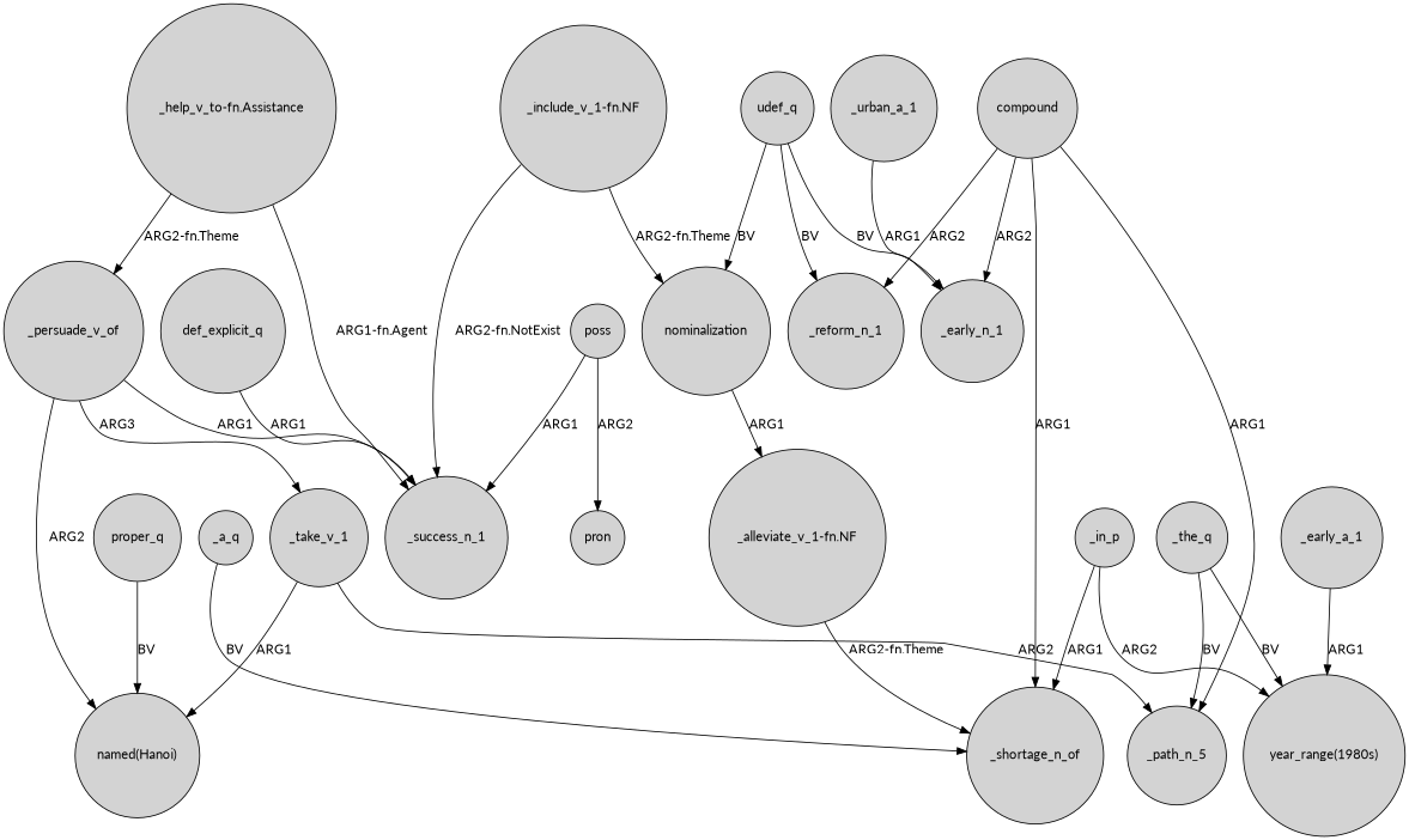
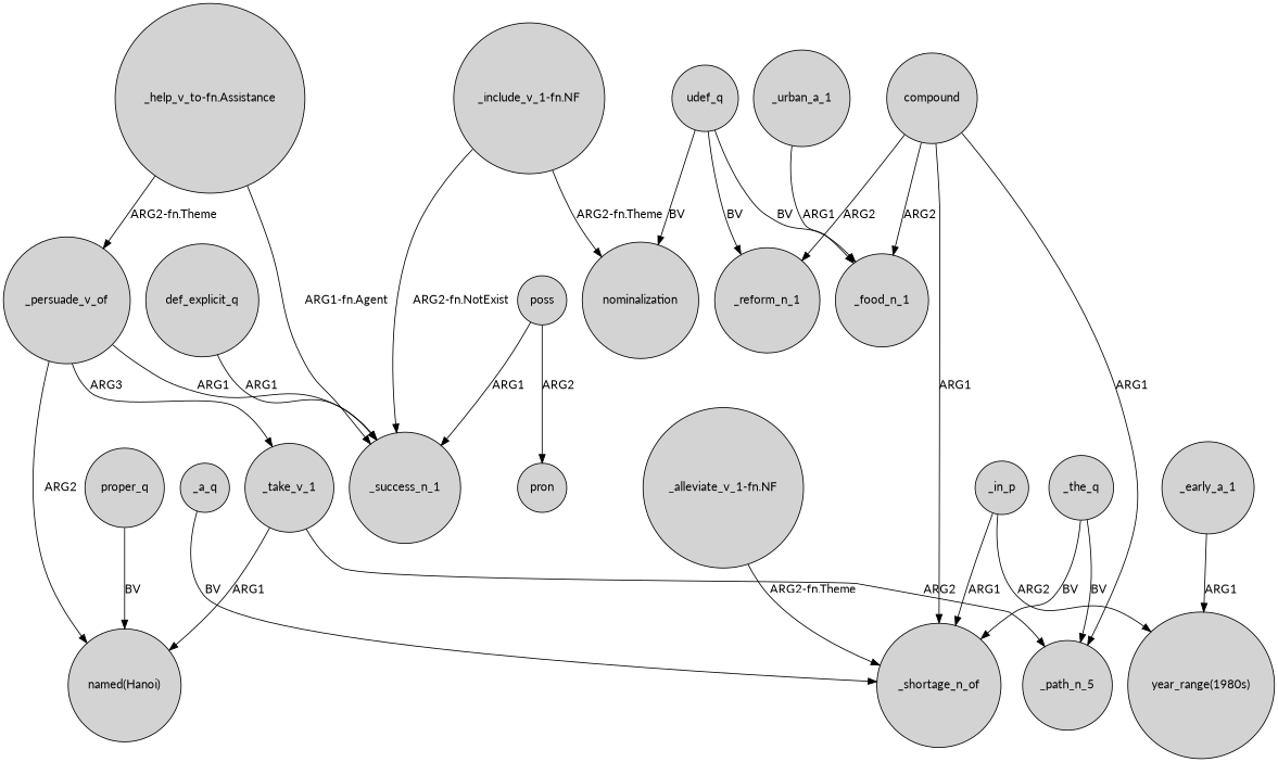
  digraph {
    fontname=Lato
    node [fontname=Lato shape=circle style=filled]
    edge [fontname=Lato]
    _in_p
    _shortage_n_of
    "year_range(1980s)"
    nominalization
    "_alleviate_v_1-fn.NF"
    compound
-   _food_n_1 [label=_early_n_1]
+   _food_n_1
    _reform_n_1
    n9 [label=_path_n_5]
    "_include_v_1-fn.NF"
    _success_n_1
    "_help_v_to-fn.Assistance"
    _persuade_v_of
    "named(Hanoi)"
    _take_v_1
    poss
    pron
    udef_q
    proper_q
    _early_a_1
    _a_q
    _the_q
    _urban_a_1
    def_explicit_q
    _in_p -> _shortage_n_of [label=ARG1]
    _in_p -> "year_range(1980s)" [label=ARG2]
-   nominalization -> "_alleviate_v_1-fn.NF" [label=ARG1]
    "_alleviate_v_1-fn.NF" -> _shortage_n_of [label="ARG2-fn.Theme"]
    compound -> _shortage_n_of [label=ARG1]
    compound -> _food_n_1 [label=ARG2]
    compound -> _reform_n_1 [label=ARG2]
    compound -> n9 [label=ARG1]
    "_include_v_1-fn.NF" -> nominalization [label="ARG2-fn.Theme"]
    "_include_v_1-fn.NF" -> _success_n_1 [label="ARG2-fn.NotExist"]
    "_help_v_to-fn.Assistance" -> _success_n_1 [label="ARG1-fn.Agent"]
    "_help_v_to-fn.Assistance" -> _persuade_v_of [label="ARG2-fn.Theme"]
    _persuade_v_of -> _success_n_1 [label=ARG1]
    _persuade_v_of -> "named(Hanoi)" [label=ARG2]
    _persuade_v_of -> _take_v_1 [label=ARG3]
    _take_v_1 -> n9 [label=ARG2]
    _take_v_1 -> "named(Hanoi)" [label=ARG1]
    poss -> _success_n_1 [label=ARG1]
    poss -> pron [label=ARG2]
    udef_q -> nominalization [label=BV]
    udef_q -> _food_n_1 [label=BV]
    udef_q -> _reform_n_1 [label=BV]
    proper_q -> "named(Hanoi)" [label=BV]
    _early_a_1 -> "year_range(1980s)" [label=ARG1]
    _a_q -> _shortage_n_of [label=BV]
-   _the_q -> "year_range(1980s)" [label=BV]
+   _the_q -> _shortage_n_of [label=BV]
    _the_q -> n9 [label=BV]
    _urban_a_1 -> _food_n_1 [label=ARG1]
    def_explicit_q -> _success_n_1 [label=ARG1]
  }
